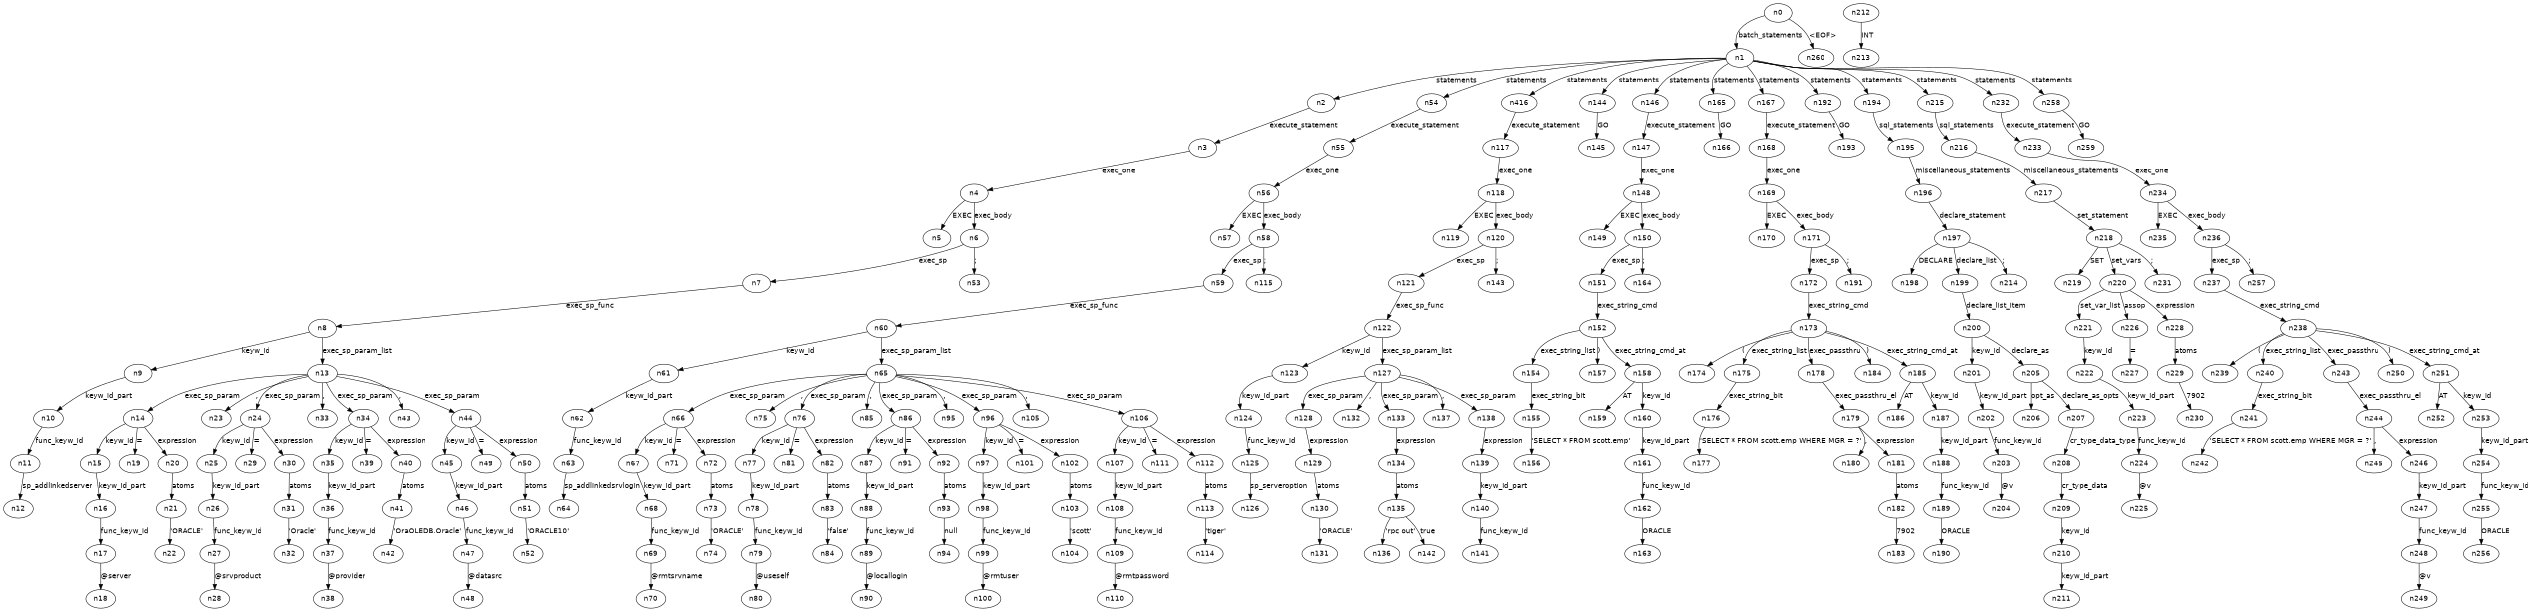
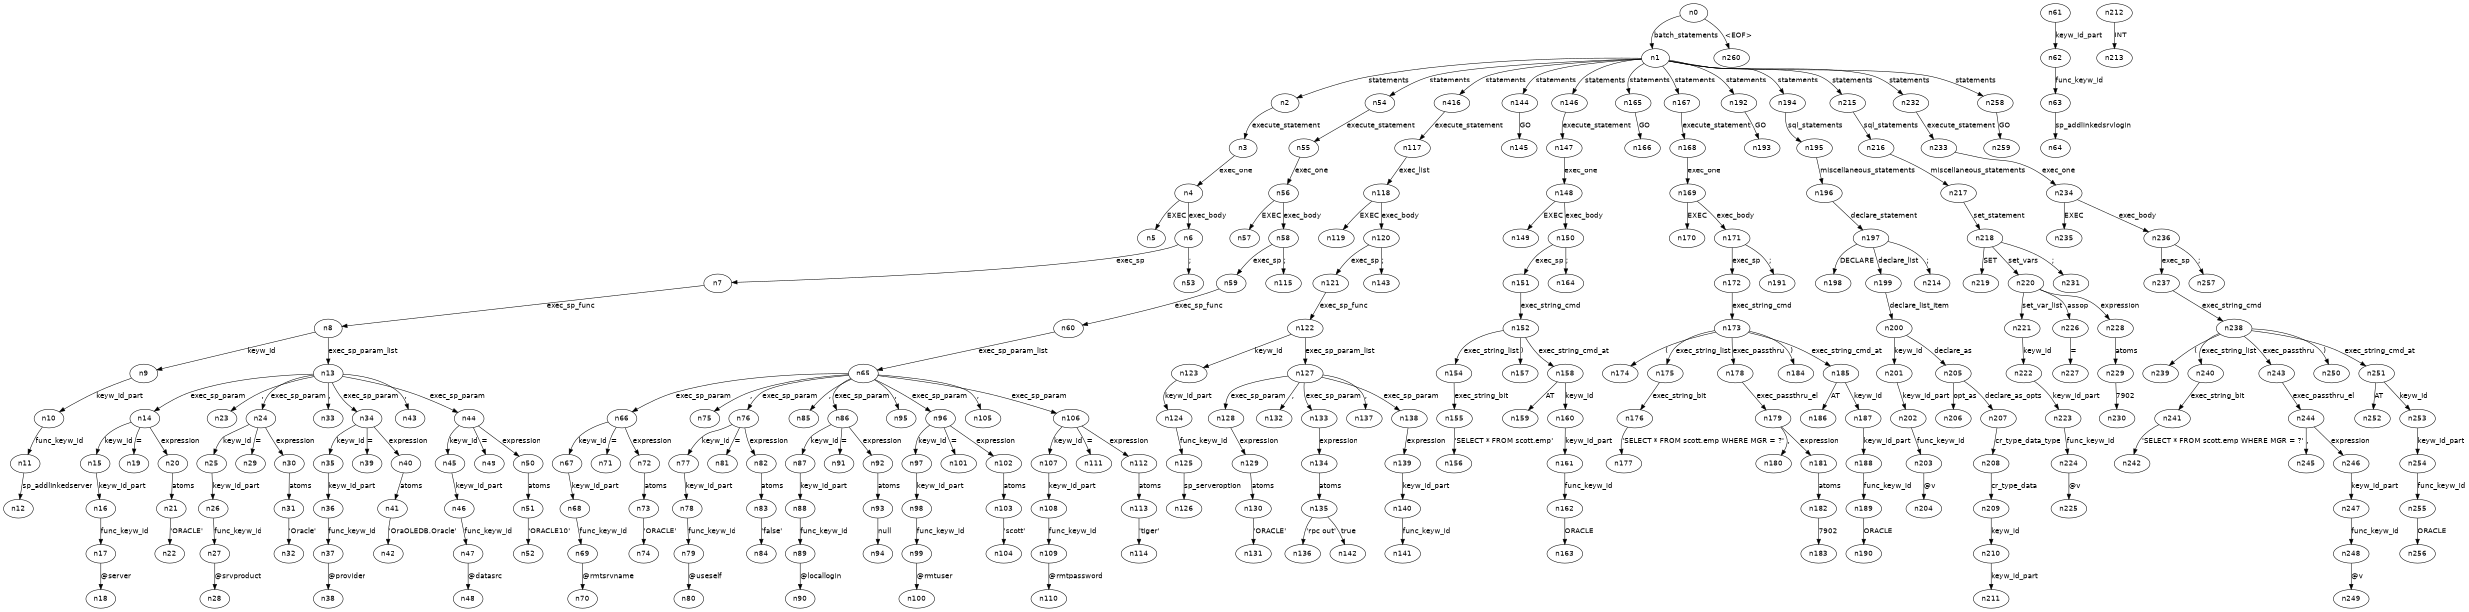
  digraph {
    fontname="DejaVu Sans"
    node [fontname="DejaVu Sans"]
    edge [fontname="DejaVu Sans"]
    n0
    n1
    n260
    n2
    n54
    n116 [label=n416]
    n144
    n146
    n165
    n167
    n192
    n194
    n215
    n232
    n258
    n3
    n55
    n117
    n145
    n147
    n166
    n168
    n193
    n195
    n216
    n233
    n259
    n4
    n5
    n6
    n7
    n53
    n8
    n9
    n13
    n10
    n14
    n23
    n24
    n33
    n34
    n43
    n44
    n11
    n12
    n15
    n19
    n20
    n25
    n29
    n30
    n35
    n39
    n40
    n45
    n49
    n50
    n16
    n21
    n17
    n18
    n22
    n26
    n31
    n27
    n28
    n32
    n36
    n41
    n37
    n38
    n42
    n46
    n51
    n47
    n48
    n52
    n56
    n57
    n58
    n59
    n115
    n60
    n61
    n65
    n62
    n66
    n75
    n76
    n85
    n86
    n95
    n96
    n105
    n106
    n63
    n64
    n67
    n71
    n72
    n77
    n81
    n82
    n87
    n91
    n92
    n97
    n101
    n102
    n107
    n111
    n112
    n68
    n73
    n69
    n70
    n74
    n78
    n83
    n79
    n80
    n84
    n88
    n93
    n89
    n90
    n94
    n98
    n103
    n99
    n100
    n104
    n108
    n113
    n109
    n110
    n114
    n118
    n119
    n120
    n121
    n143
    n122
    n123
    n127
    n124
    n128
    n132
    n133
    n137
    n138
    n125
    n126
    n129
    n134
    n139
    n130
    n131
    n135
    n136
    n142
    n140
    n141
    n148
    n149
    n150
    n151
    n164
    n152
    n154
    n157
    n158
    n155
    n159
    n160
    n156
    n161
    n162
    n163
    n169
    n170
    n171
    n172
    n191
    n173
    n174
    n175
    n178
    n184
    n185
    n176
    n179
    n186
    n187
    n177
    n180
    n181
    n182
    n183
    n188
    n189
    n190
    n196
    n197
    n198
    n199
    n214
    n200
    n201
    n205
    n202
    n206
    n207
    n203
    n204
    n208
    n209
    n210
    n211
    n212
    n213
    n217
    n218
    n219
    n220
    n231
    n221
    n226
    n228
    n222
    n227
    n229
    n223
    n224
    n225
    n230
    n234
    n235
    n236
    n237
    n257
    n238
    n239
    n240
    n243
    n250
    n251
    n241
    n244
    n252
    n253
    n242
    n245
    n246
    n247
    n248
    n249
    n254
    n255
    n256
    n0 -> n1 [label=batch_statements]
    n0 -> n260 [label="<EOF>"]
    n1 -> n2 [label=statements]
    n1 -> n54 [label=statements]
    n1 -> n116 [label=statements]
    n1 -> n144 [label=statements]
    n1 -> n146 [label=statements]
    n1 -> n165 [label=statements]
    n1 -> n167 [label=statements]
    n1 -> n192 [label=statements]
    n1 -> n194 [label=statements]
    n1 -> n215 [label=statements]
    n1 -> n232 [label=statements]
    n1 -> n258 [label=statements]
    n2 -> n3 [label=execute_statement]
    n54 -> n55 [label=execute_statement]
    n116 -> n117 [label=execute_statement]
    n144 -> n145 [label=GO]
    n146 -> n147 [label=execute_statement]
    n165 -> n166 [label=GO]
    n167 -> n168 [label=execute_statement]
    n192 -> n193 [label=GO]
    n194 -> n195 [label=sql_statements]
    n215 -> n216 [label=sql_statements]
    n232 -> n233 [label=execute_statement]
    n258 -> n259 [label=GO]
    n3 -> n4 [label=exec_one]
    n55 -> n56 [label=exec_one]
-   n117 -> n118 [label=exec_one]
+   n117 -> n118 [label=exec_list]
    n147 -> n148 [label=exec_one]
    n168 -> n169 [label=exec_one]
    n195 -> n196 [label=miscellaneous_statements]
    n216 -> n217 [label=miscellaneous_statements]
    n233 -> n234 [label=exec_one]
    n4 -> n5 [label=EXEC]
    n4 -> n6 [label=exec_body]
    n6 -> n7 [label=exec_sp]
    n6 -> n53 [label=";"]
    n7 -> n8 [label=exec_sp_func]
    n8 -> n9 [label=keyw_id]
    n8 -> n13 [label=exec_sp_param_list]
    n9 -> n10 [label=keyw_id_part]
    n13 -> n14 [label=exec_sp_param]
    n13 -> n23 [label=","]
    n13 -> n24 [label=exec_sp_param]
    n13 -> n33 [label=","]
    n13 -> n34 [label=exec_sp_param]
    n13 -> n43 [label=","]
    n13 -> n44 [label=exec_sp_param]
    n10 -> n11 [label=func_keyw_id]
    n14 -> n15 [label=keyw_id]
    n14 -> n19 [label="="]
    n14 -> n20 [label=expression]
    n24 -> n25 [label=keyw_id]
    n24 -> n29 [label="="]
    n24 -> n30 [label=expression]
    n34 -> n35 [label=keyw_id]
    n34 -> n39 [label="="]
    n34 -> n40 [label=expression]
    n44 -> n45 [label=keyw_id]
    n44 -> n49 [label="="]
    n44 -> n50 [label=expression]
    n11 -> n12 [label=sp_addlinkedserver]
    n15 -> n16 [label=keyw_id_part]
    n20 -> n21 [label=atoms]
    n25 -> n26 [label=keyw_id_part]
    n30 -> n31 [label=atoms]
    n35 -> n36 [label=keyw_id_part]
    n40 -> n41 [label=atoms]
    n45 -> n46 [label=keyw_id_part]
    n50 -> n51 [label=atoms]
    n16 -> n17 [label=func_keyw_id]
    n21 -> n22 [label="'ORACLE'"]
    n17 -> n18 [label="@server"]
    n26 -> n27 [label=func_keyw_id]
    n31 -> n32 [label="'Oracle'"]
    n27 -> n28 [label="@srvproduct"]
    n36 -> n37 [label=func_keyw_id]
    n41 -> n42 [label="'OraOLEDB.Oracle'"]
    n37 -> n38 [label="@provider"]
    n46 -> n47 [label=func_keyw_id]
    n51 -> n52 [label="'ORACLE10'"]
    n47 -> n48 [label="@datasrc"]
    n56 -> n57 [label=EXEC]
    n56 -> n58 [label=exec_body]
    n58 -> n59 [label=exec_sp]
    n58 -> n115 [label=";"]
    n59 -> n60 [label=exec_sp_func]
-   n60 -> n61 [label=keyw_id]
    n60 -> n65 [label=exec_sp_param_list]
    n61 -> n62 [label=keyw_id_part]
    n65 -> n66 [label=exec_sp_param]
    n65 -> n75 [label=","]
    n65 -> n76 [label=exec_sp_param]
    n65 -> n85 [label=","]
    n65 -> n86 [label=exec_sp_param]
    n65 -> n95 [label=","]
    n65 -> n96 [label=exec_sp_param]
    n65 -> n105 [label=","]
    n65 -> n106 [label=exec_sp_param]
    n62 -> n63 [label=func_keyw_id]
    n66 -> n67 [label=keyw_id]
    n66 -> n71 [label="="]
    n66 -> n72 [label=expression]
    n76 -> n77 [label=keyw_id]
    n76 -> n81 [label="="]
    n76 -> n82 [label=expression]
    n86 -> n87 [label=keyw_id]
    n86 -> n91 [label="="]
    n86 -> n92 [label=expression]
    n96 -> n97 [label=keyw_id]
    n96 -> n101 [label="="]
    n96 -> n102 [label=expression]
    n106 -> n107 [label=keyw_id]
    n106 -> n111 [label="="]
    n106 -> n112 [label=expression]
    n63 -> n64 [label=sp_addlinkedsrvlogin]
    n67 -> n68 [label=keyw_id_part]
    n72 -> n73 [label=atoms]
    n77 -> n78 [label=keyw_id_part]
    n82 -> n83 [label=atoms]
    n87 -> n88 [label=keyw_id_part]
    n92 -> n93 [label=atoms]
    n97 -> n98 [label=keyw_id_part]
    n102 -> n103 [label=atoms]
    n107 -> n108 [label=keyw_id_part]
    n112 -> n113 [label=atoms]
    n68 -> n69 [label=func_keyw_id]
    n73 -> n74 [label="'ORACLE'"]
    n69 -> n70 [label="@rmtsrvname"]
    n78 -> n79 [label=func_keyw_id]
    n83 -> n84 [label="'false'"]
    n79 -> n80 [label="@useself"]
    n88 -> n89 [label=func_keyw_id]
    n93 -> n94 [label=null]
    n89 -> n90 [label="@locallogin"]
    n98 -> n99 [label=func_keyw_id]
    n103 -> n104 [label="'scott'"]
    n99 -> n100 [label="@rmtuser"]
    n108 -> n109 [label=func_keyw_id]
    n113 -> n114 [label="'tiger'"]
    n109 -> n110 [label="@rmtpassword"]
    n118 -> n119 [label=EXEC]
    n118 -> n120 [label=exec_body]
    n120 -> n121 [label=exec_sp]
    n120 -> n143 [label=";"]
    n121 -> n122 [label=exec_sp_func]
    n122 -> n123 [label=keyw_id]
    n122 -> n127 [label=exec_sp_param_list]
    n123 -> n124 [label=keyw_id_part]
    n127 -> n128 [label=exec_sp_param]
    n127 -> n132 [label=","]
    n127 -> n133 [label=exec_sp_param]
    n127 -> n137 [label=","]
    n127 -> n138 [label=exec_sp_param]
    n124 -> n125 [label=func_keyw_id]
    n128 -> n129 [label=expression]
    n133 -> n134 [label=expression]
    n138 -> n139 [label=expression]
    n125 -> n126 [label=sp_serveroption]
    n129 -> n130 [label=atoms]
    n134 -> n135 [label=atoms]
    n139 -> n140 [label=keyw_id_part]
    n130 -> n131 [label="'ORACLE'"]
    n135 -> n136 [label="'rpc out'"]
    n135 -> n142 [label=true]
    n140 -> n141 [label=func_keyw_id]
    n148 -> n149 [label=EXEC]
    n148 -> n150 [label=exec_body]
    n150 -> n151 [label=exec_sp]
    n150 -> n164 [label=";"]
    n151 -> n152 [label=exec_string_cmd]
    n152 -> n154 [label=exec_string_list]
    n152 -> n157 [label=")"]
    n152 -> n158 [label=exec_string_cmd_at]
    n154 -> n155 [label=exec_string_bit]
    n158 -> n159 [label=AT]
    n158 -> n160 [label=keyw_id]
    n155 -> n156 [label="'SELECT * FROM scott.emp'"]
    n160 -> n161 [label=keyw_id_part]
    n161 -> n162 [label=func_keyw_id]
    n162 -> n163 [label=ORACLE]
    n169 -> n170 [label=EXEC]
    n169 -> n171 [label=exec_body]
    n171 -> n172 [label=exec_sp]
    n171 -> n191 [label=";"]
    n172 -> n173 [label=exec_string_cmd]
    n173 -> n174 [label="("]
    n173 -> n175 [label=exec_string_list]
    n173 -> n178 [label=exec_passthru]
    n173 -> n184 [label=")"]
    n173 -> n185 [label=exec_string_cmd_at]
    n175 -> n176 [label=exec_string_bit]
    n178 -> n179 [label=exec_passthru_el]
    n185 -> n186 [label=AT]
    n185 -> n187 [label=keyw_id]
    n176 -> n177 [label="'SELECT * FROM scott.emp WHERE MGR = ?'"]
    n179 -> n180 [label=","]
    n179 -> n181 [label=expression]
    n187 -> n188 [label=keyw_id_part]
    n181 -> n182 [label=atoms]
    n182 -> n183 [label=7902]
    n188 -> n189 [label=func_keyw_id]
    n189 -> n190 [label=ORACLE]
    n196 -> n197 [label=declare_statement]
    n197 -> n198 [label=DECLARE]
    n197 -> n199 [label=declare_list]
    n197 -> n214 [label=";"]
    n199 -> n200 [label=declare_list_item]
    n200 -> n201 [label=keyw_id]
    n200 -> n205 [label=declare_as]
    n201 -> n202 [label=keyw_id_part]
    n205 -> n206 [label=opt_as]
    n205 -> n207 [label=declare_as_opts]
    n202 -> n203 [label=func_keyw_id]
    n207 -> n208 [label=cr_type_data_type]
    n203 -> n204 [label="@v"]
    n208 -> n209 [label=cr_type_data]
    n209 -> n210 [label=keyw_id]
    n210 -> n211 [label=keyw_id_part]
    n212 -> n213 [label=INT]
    n217 -> n218 [label=set_statement]
    n218 -> n219 [label=SET]
    n218 -> n220 [label=set_vars]
    n218 -> n231 [label=";"]
    n220 -> n221 [label=set_var_list]
    n220 -> n226 [label=assop]
    n220 -> n228 [label=expression]
    n221 -> n222 [label=keyw_id]
    n226 -> n227 [label="="]
    n228 -> n229 [label=atoms]
    n222 -> n223 [label=keyw_id_part]
    n229 -> n230 [label=7902]
    n223 -> n224 [label=func_keyw_id]
    n224 -> n225 [label="@v"]
    n234 -> n235 [label=EXEC]
    n234 -> n236 [label=exec_body]
    n236 -> n237 [label=exec_sp]
    n236 -> n257 [label=";"]
    n237 -> n238 [label=exec_string_cmd]
    n238 -> n239 [label="("]
    n238 -> n240 [label=exec_string_list]
    n238 -> n243 [label=exec_passthru]
    n238 -> n250 [label=")"]
    n238 -> n251 [label=exec_string_cmd_at]
    n240 -> n241 [label=exec_string_bit]
    n243 -> n244 [label=exec_passthru_el]
    n251 -> n252 [label=AT]
    n251 -> n253 [label=keyw_id]
    n241 -> n242 [label="'SELECT * FROM scott.emp WHERE MGR = ?'"]
    n244 -> n245 [label=","]
    n244 -> n246 [label=expression]
    n253 -> n254 [label=keyw_id_part]
    n246 -> n247 [label=keyw_id_part]
    n247 -> n248 [label=func_keyw_id]
    n248 -> n249 [label="@v"]
    n254 -> n255 [label=func_keyw_id]
    n255 -> n256 [label=ORACLE]
  }
